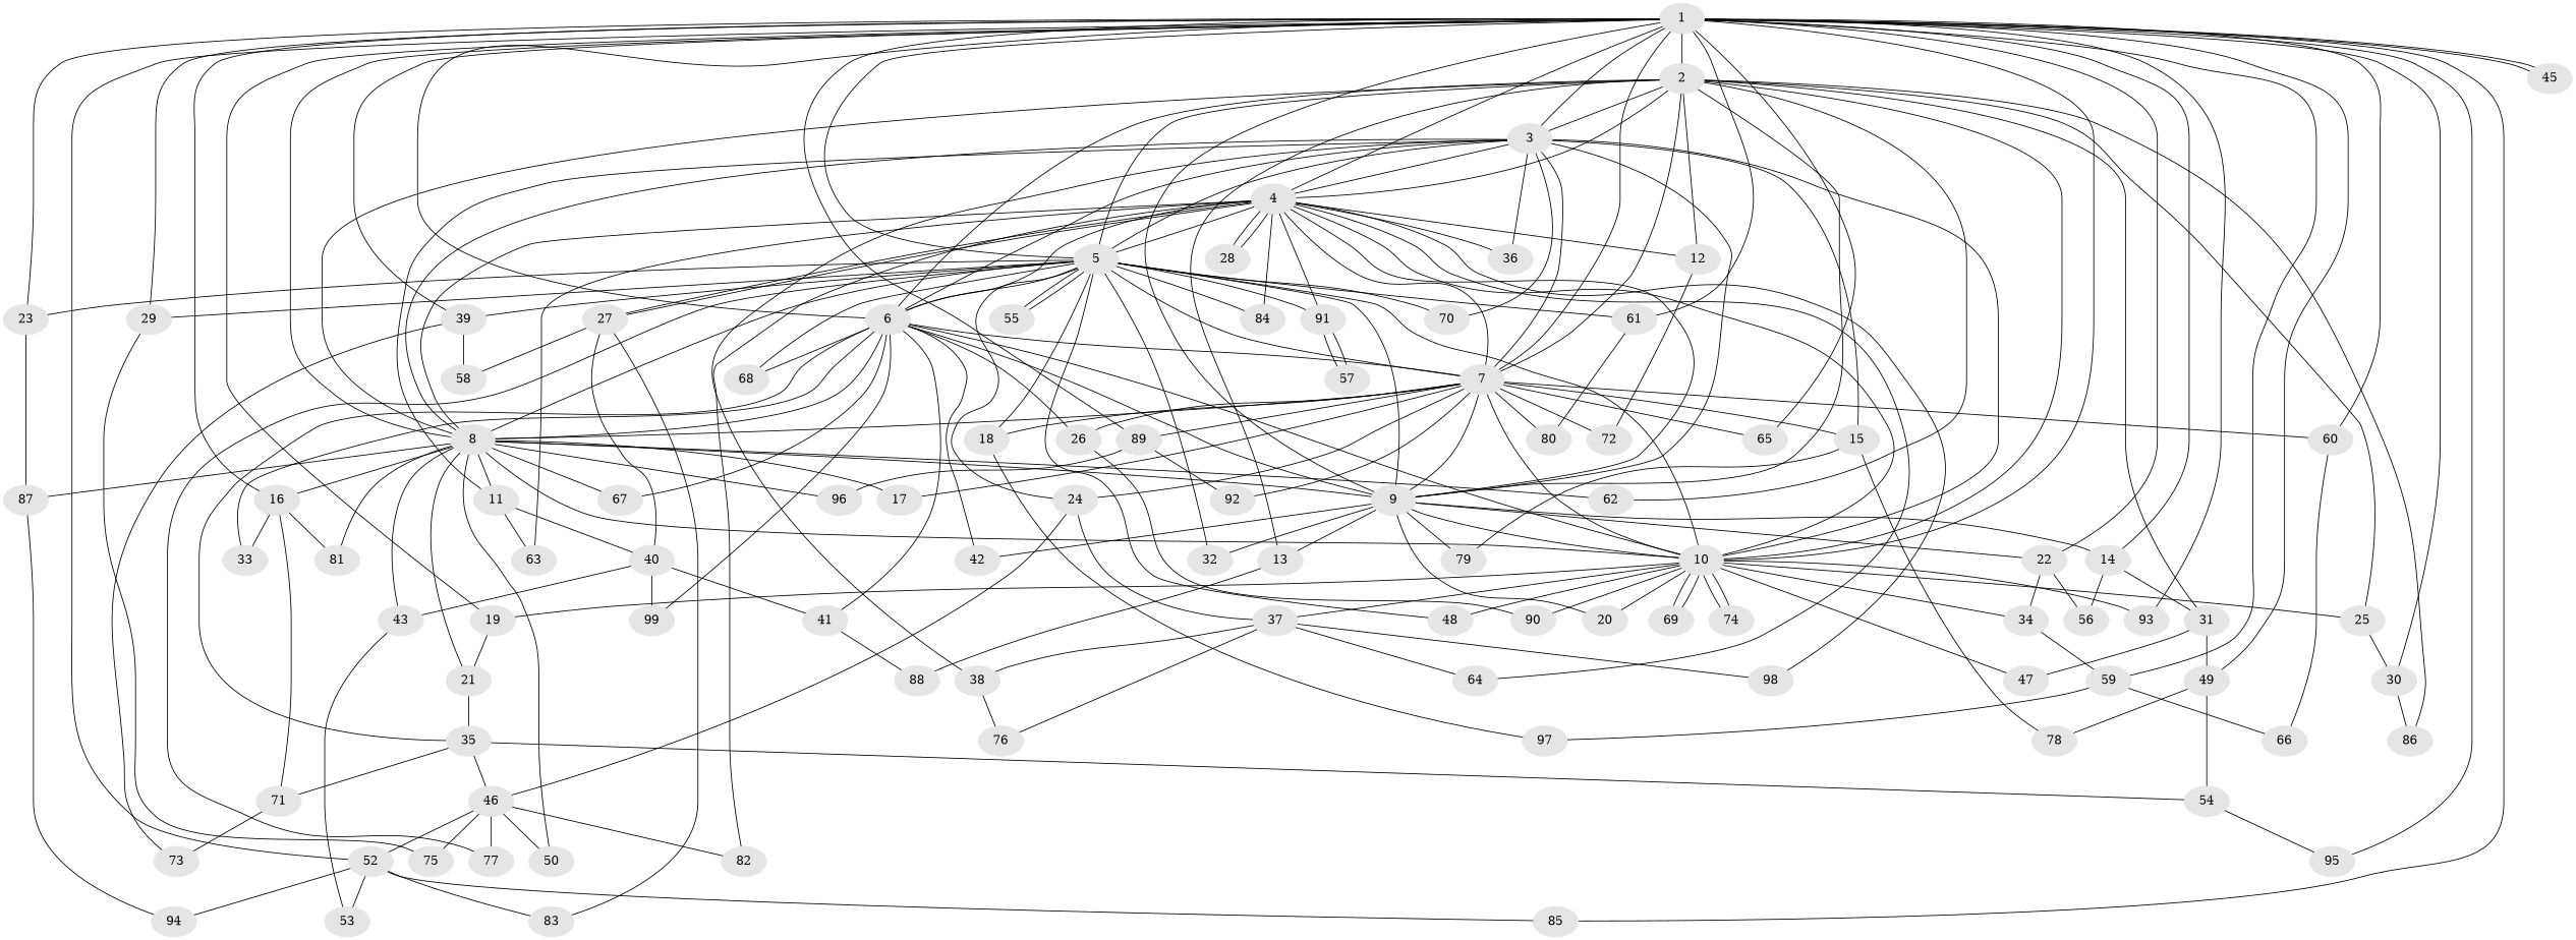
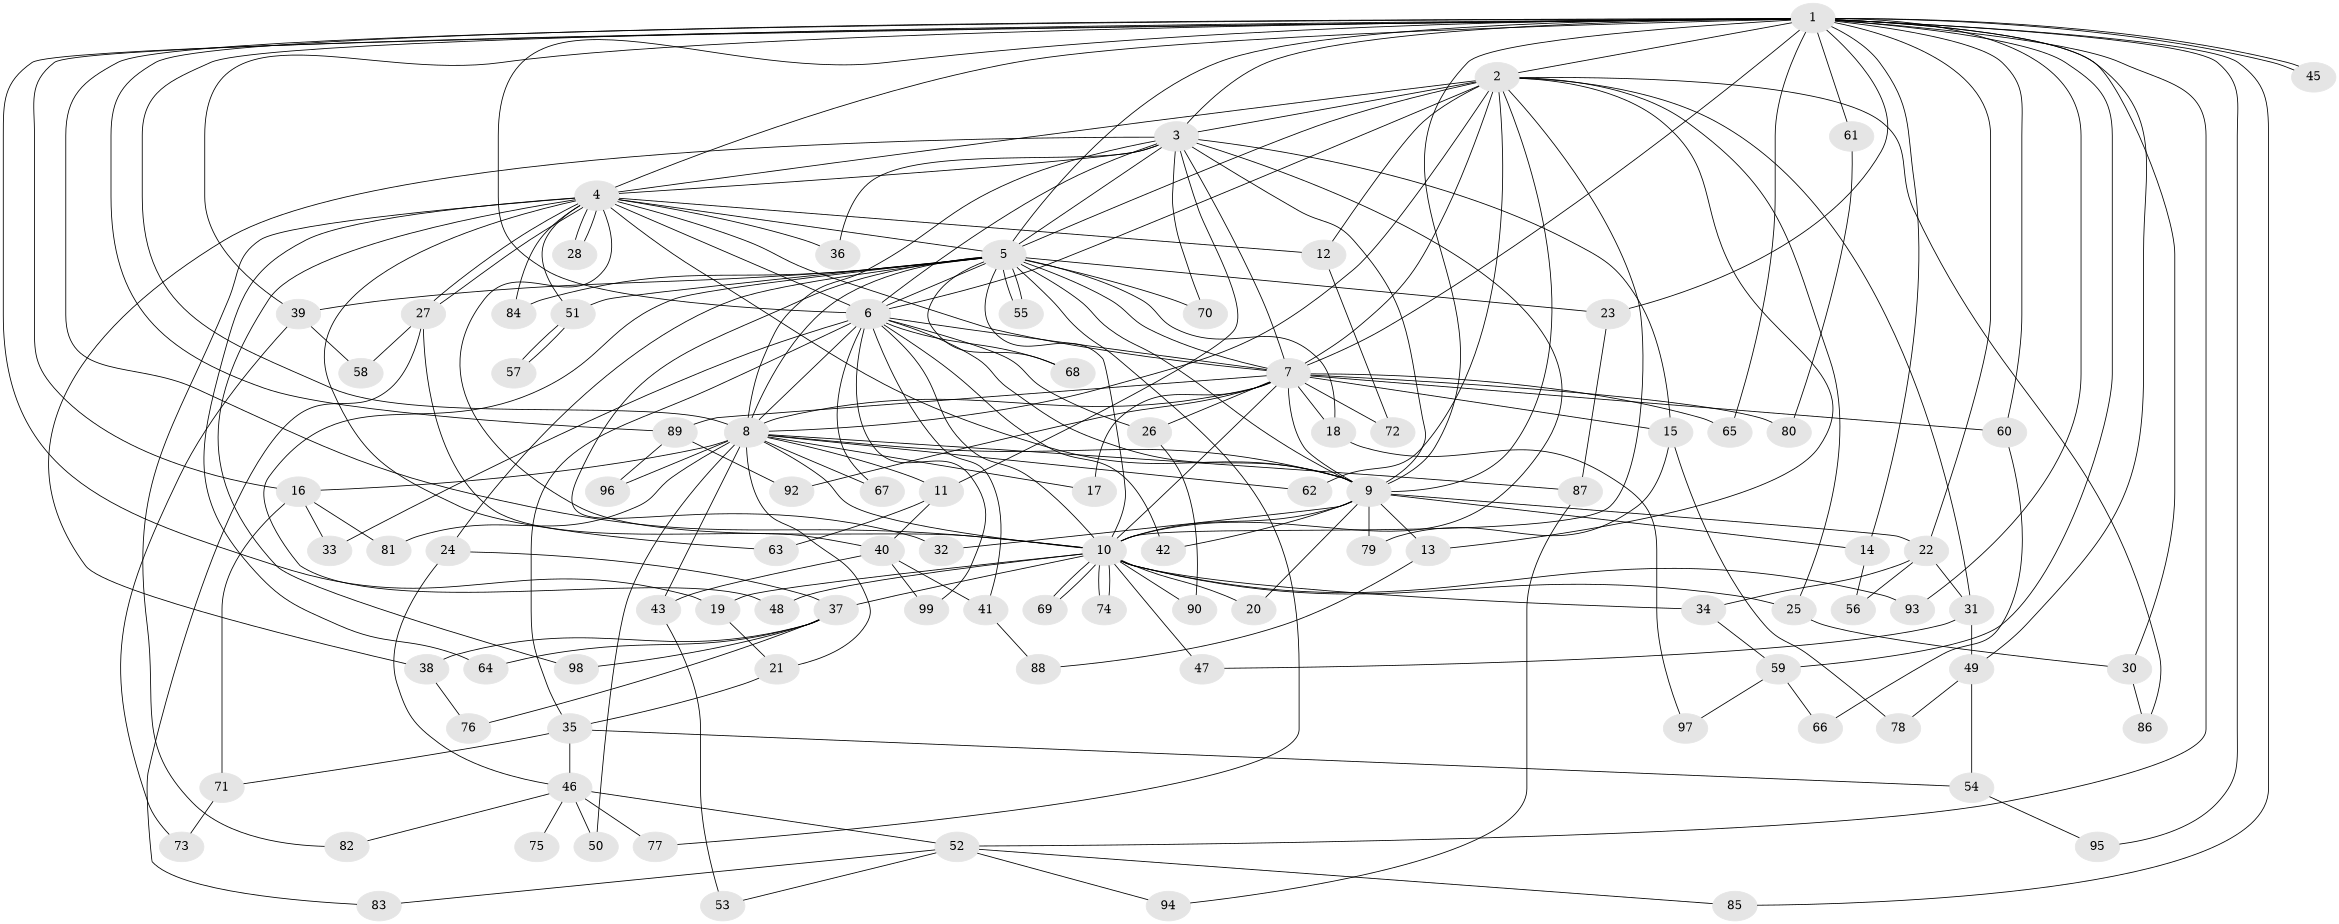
  graph {
    node [color=gray90 style=filled]
    1
    2
    3
    4
    5
    6
    7
    8
    9
    10
    14
    16
    19
    22
    23
-   29
    30
    39
    45
    49
    52
    59
    60
    61
    65
    85
    89
    93
    95
    12
    13
    25
    31
    62
    86
    11
    15
    36
    38
    70
    27
    28
-   51 [label=91]
+   51
    63
    64
    82
    84
    98
    18
    24
    32
    48
    55
    68
    77
    26
    33
    35
    41
    42
    67
    n62 [label=99]
    17
    72
    80
    92
    21
    43
    50
    81
    87
    96
    20
    79
    34
    37
    47
    69
    74
    90
    56
    71
    75
    58
    73
    78
    54
    83
    53
    94
    97
    66
    88
    40
    76
    57
    46
    1 -- 2
    1 -- 3
    1 -- 4
    1 -- 5
    1 -- 6
    1 -- 7
    1 -- 8
    1 -- 9
    1 -- 10
    1 -- 14
    1 -- 16
    1 -- 19
    1 -- 22
    1 -- 23
-   1 -- 29
    1 -- 30
    1 -- 39
    1 -- 45
    1 -- 45
    1 -- 49
    1 -- 52
    1 -- 59
    1 -- 60
    1 -- 61
    1 -- 65
    1 -- 85
    1 -- 89
    1 -- 93
    1 -- 95
    2 -- 3
    2 -- 4
    2 -- 5
    2 -- 6
    2 -- 7
    2 -- 8
    2 -- 9
    2 -- 10
    2 -- 12
    2 -- 13
    2 -- 25
    2 -- 31
    2 -- 62
    2 -- 86
    3 -- 4
    3 -- 5
    3 -- 6
    3 -- 7
    3 -- 8
    3 -- 9
    3 -- 10
    3 -- 11
    3 -- 15
    3 -- 36
    3 -- 38
    3 -- 70
    4 -- 5
    4 -- 6
    4 -- 7
-   4 -- 8
    4 -- 9
    4 -- 10
    4 -- 12
    4 -- 36
    4 -- 27
    4 -- 27
    4 -- 28
    4 -- 28
    4 -- 51
    4 -- 63
    4 -- 64
    4 -- 82
    4 -- 84
    4 -- 98
    5 -- 6
    5 -- 7
    5 -- 8
    5 -- 9
    5 -- 10
    5 -- 23
-   5 -- 29
    5 -- 39
-   5 -- 61
    5 -- 70
    5 -- 51
    5 -- 84
    5 -- 18
    5 -- 24
    5 -- 32
    5 -- 48
    5 -- 55
    5 -- 55
    5 -- 68
    5 -- 77
    6 -- 7
    6 -- 8
    6 -- 9
    6 -- 10
    6 -- 68
    6 -- 26
    6 -- 33
    6 -- 35
    6 -- 41
    6 -- 42
    6 -- 67
    6 -- n62
    7 -- 8
    7 -- 9
    7 -- 10
    7 -- 60
    7 -- 65
    7 -- 89
    7 -- 15
    7 -- 18
-   7 -- 24
    7 -- 26
    7 -- 17
    7 -- 72
    7 -- 80
    7 -- 92
    8 -- 9
    8 -- 10
    8 -- 16
    8 -- 62
    8 -- 11
    8 -- 67
    8 -- 17
    8 -- 21
    8 -- 43
    8 -- 50
    8 -- 81
    8 -- 87
    8 -- 96
    9 -- 10
    9 -- 14
    9 -- 22
    9 -- 13
    9 -- 32
    9 -- 42
    9 -- 20
    9 -- 79
    10 -- 19
    10 -- 93
    10 -- 25
    10 -- 48
    10 -- 20
    10 -- 34
    10 -- 37
    10 -- 47
    10 -- 69
    10 -- 69
    10 -- 74
    10 -- 74
    10 -- 90
    14 -- 56
    16 -- 33
    16 -- 81
    16 -- 71
    19 -- 21
-   14 -- 31
+   22 -- 31
    22 -- 34
    22 -- 56
    23 -- 87
-   29 -- 75
    30 -- 86
    39 -- 58
    39 -- 73
    49 -- 78
    49 -- 54
    52 -- 85
    52 -- 83
    52 -- 53
    52 -- 94
    59 -- 97
    59 -- 66
    60 -- 66
    61 -- 80
    89 -- 92
    89 -- 96
    12 -- 72
    13 -- 88
    25 -- 30
    31 -- 49
    31 -- 47
    11 -- 63
    11 -- 40
    15 -- 79
    15 -- 78
    38 -- 76
    27 -- 58
    27 -- 83
    27 -- 40
    51 -- 57
    51 -- 57
    18 -- 97
    24 -- 37
    24 -- 46
    26 -- 90
    35 -- 71
    35 -- 54
    35 -- 46
    41 -- 88
    21 -- 35
    43 -- 53
    87 -- 94
    34 -- 59
    37 -- 38
    37 -- 64
    37 -- 98
    37 -- 76
    71 -- 73
    54 -- 95
    40 -- 41
    40 -- n62
    40 -- 43
    46 -- 52
    46 -- 82
    46 -- 77
    46 -- 50
    46 -- 75
  }
